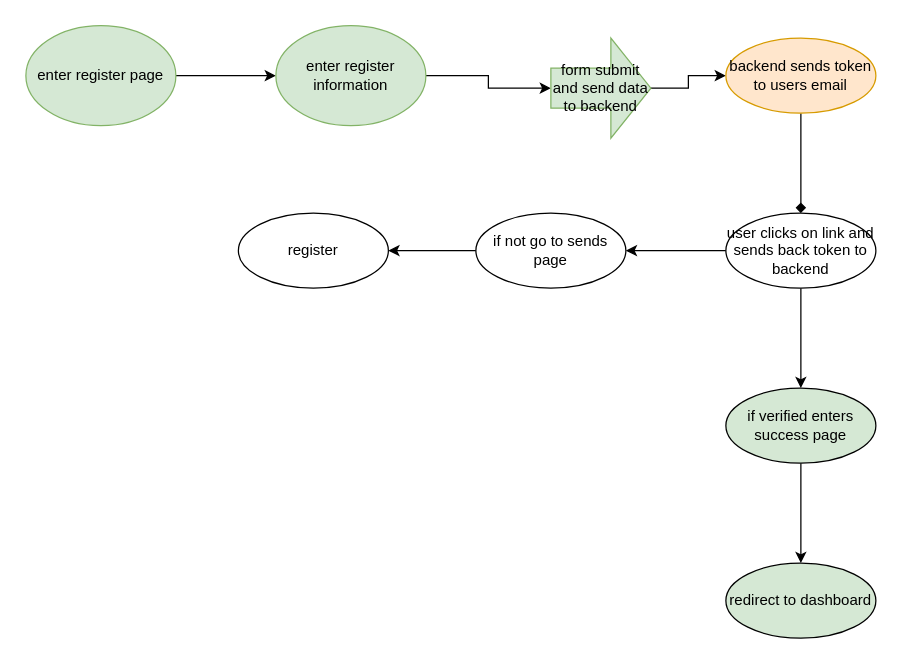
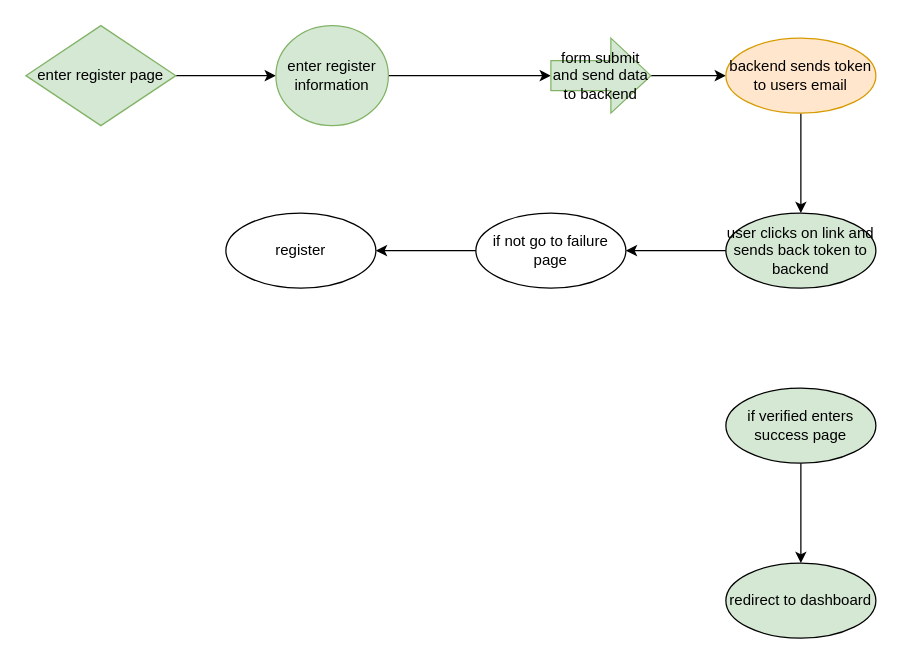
  <mxCell id="0" />
  <mxCell id="1" parent="0" />
  <mxCell id="2" value="" style="edgeStyle=orthogonalEdgeStyle;rounded=0;orthogonalLoop=1;jettySize=auto;html=1;fontFamily=Times New Roman;" parent="1" source="3" target="5" edge="1"><mxGeometry relative="1" as="geometry" /></mxCell>
- <mxCell id="3" value="&lt;font&gt;enter register page&lt;/font&gt;" style="ellipse;whiteSpace=wrap;html=1;fontFamily=Helvetica;fillColor=#d5e8d4;strokeColor=#82b366;" parent="1" vertex="1"><mxGeometry x="20" y="20" width="120" height="80" as="geometry" /></mxCell>
+ <mxCell id="3" value="&lt;font&gt;enter register page&lt;/font&gt;" style="rhombus;whiteSpace=wrap;html=1;fontFamily=Helvetica;fillColor=#d5e8d4;strokeColor=#82b366;" parent="1" vertex="1"><mxGeometry x="20" y="20" width="120" height="80" as="geometry" /></mxCell>
  <mxCell id="4" value="" style="edgeStyle=orthogonalEdgeStyle;rounded=0;orthogonalLoop=1;jettySize=auto;html=1;fontFamily=Times New Roman;" parent="1" source="5" target="7" edge="1"><mxGeometry relative="1" as="geometry" /></mxCell>
- <mxCell id="5" value="&lt;font&gt;enter register information&lt;/font&gt;" style="ellipse;whiteSpace=wrap;html=1;fontFamily=Helvetica;fillColor=#d5e8d4;strokeColor=#82b366;" parent="1" vertex="1"><mxGeometry x="220" y="20" width="120" height="80" as="geometry" /></mxCell>
+ <mxCell id="5" value="&lt;font&gt;enter register information&lt;/font&gt;" style="ellipse;whiteSpace=wrap;html=1;fontFamily=Helvetica;fillColor=#d5e8d4;strokeColor=#82b366;" parent="1" vertex="1"><mxGeometry x="220" y="20" width="90" height="80" as="geometry" /></mxCell>
  <mxCell id="6" value="" style="edgeStyle=orthogonalEdgeStyle;rounded=0;orthogonalLoop=1;jettySize=auto;html=1;fontFamily=Times New Roman;" parent="1" source="7" target="9" edge="1"><mxGeometry relative="1" as="geometry" /></mxCell>
- <mxCell id="7" value="form submit and send data to backend" style="shape=singleArrow;whiteSpace=wrap;html=1;arrowWidth=0.4;arrowSize=0.4;fillColor=#d5e8d4;strokeColor=#82b366;" parent="1" vertex="1"><mxGeometry x="440" y="30" width="80" height="80" as="geometry" /></mxCell>
- <mxCell id="8" value="" style="edgeStyle=orthogonalEdgeStyle;rounded=0;orthogonalLoop=1;jettySize=auto;html=1;fontFamily=Times New Roman;endArrow=diamond;" parent="1" source="9" target="12" edge="1"><mxGeometry relative="1" as="geometry" /></mxCell>
+ <mxCell id="7" value="form submit and send data to backend" style="shape=singleArrow;whiteSpace=wrap;html=1;arrowWidth=0.4;arrowSize=0.4;fillColor=#d5e8d4;strokeColor=#82b366;" parent="1" vertex="1"><mxGeometry x="440" y="30" width="80" height="60" as="geometry" /></mxCell>
+ <mxCell id="8" value="" style="edgeStyle=orthogonalEdgeStyle;rounded=0;orthogonalLoop=1;jettySize=auto;html=1;fontFamily=Times New Roman;" parent="1" source="9" target="12" edge="1"><mxGeometry relative="1" as="geometry" /></mxCell>
  <mxCell id="9" value="backend sends token to users email" style="ellipse;whiteSpace=wrap;html=1;fillColor=#ffe6cc;strokeColor=#d79b00;" parent="1" vertex="1"><mxGeometry x="580" y="30" width="120" height="60" as="geometry" /></mxCell>
- <mxCell id="10" value="" style="edgeStyle=orthogonalEdgeStyle;rounded=0;orthogonalLoop=1;jettySize=auto;html=1;fontFamily=Times New Roman;" parent="1" source="12" target="14" edge="1"><mxGeometry relative="1" as="geometry" /></mxCell>
  <mxCell id="11" value="" style="edgeStyle=orthogonalEdgeStyle;rounded=0;orthogonalLoop=1;jettySize=auto;html=1;fontFamily=Times New Roman;" parent="1" source="12" target="16" edge="1"><mxGeometry relative="1" as="geometry" /></mxCell>
- <mxCell id="12" value="user clicks on link and sends back token to backend" style="ellipse;whiteSpace=wrap;html=1;" parent="1" vertex="1"><mxGeometry x="580" y="170" width="120" height="60" as="geometry" /></mxCell>
+ <mxCell id="12" value="user clicks on link and sends back token to backend" style="ellipse;whiteSpace=wrap;html=1;fillColor=#d5e8d4;" parent="1" vertex="1"><mxGeometry x="580" y="170" width="120" height="60" as="geometry" /></mxCell>
  <mxCell id="13" value="" style="edgeStyle=orthogonalEdgeStyle;rounded=0;orthogonalLoop=1;jettySize=auto;html=1;" edge="1" parent="1" source="14" target="17"><mxGeometry relative="1" as="geometry" /></mxCell>
  <mxCell id="14" value="if verified enters success page" style="ellipse;whiteSpace=wrap;html=1;fillColor=#d5e8d4;" parent="1" vertex="1"><mxGeometry x="580" y="310" width="120" height="60" as="geometry" /></mxCell>
  <mxCell id="15" value="" style="edgeStyle=orthogonalEdgeStyle;rounded=0;orthogonalLoop=1;jettySize=auto;html=1;" edge="1" parent="1" source="16" target="18"><mxGeometry relative="1" as="geometry" /></mxCell>
- <mxCell id="16" value="if not go to sends page" style="ellipse;whiteSpace=wrap;html=1;" parent="1" vertex="1"><mxGeometry x="380" y="170" width="120" height="60" as="geometry" /></mxCell>
+ <mxCell id="16" value="if not go to failure page" style="ellipse;whiteSpace=wrap;html=1;" parent="1" vertex="1"><mxGeometry x="380" y="170" width="120" height="60" as="geometry" /></mxCell>
  <mxCell id="17" value="redirect to dashboard" style="ellipse;whiteSpace=wrap;html=1;fillColor=#d5e8d4;" vertex="1" parent="1"><mxGeometry x="580" y="450" width="120" height="60" as="geometry" /></mxCell>
- <mxCell id="18" value="register" style="ellipse;whiteSpace=wrap;html=1;" vertex="1" parent="1"><mxGeometry x="190" y="170" width="120" height="60" as="geometry" /></mxCell>
+ <mxCell id="18" value="register" style="ellipse;whiteSpace=wrap;html=1;" vertex="1" parent="1"><mxGeometry x="180" y="170" width="120" height="60" as="geometry" /></mxCell>
